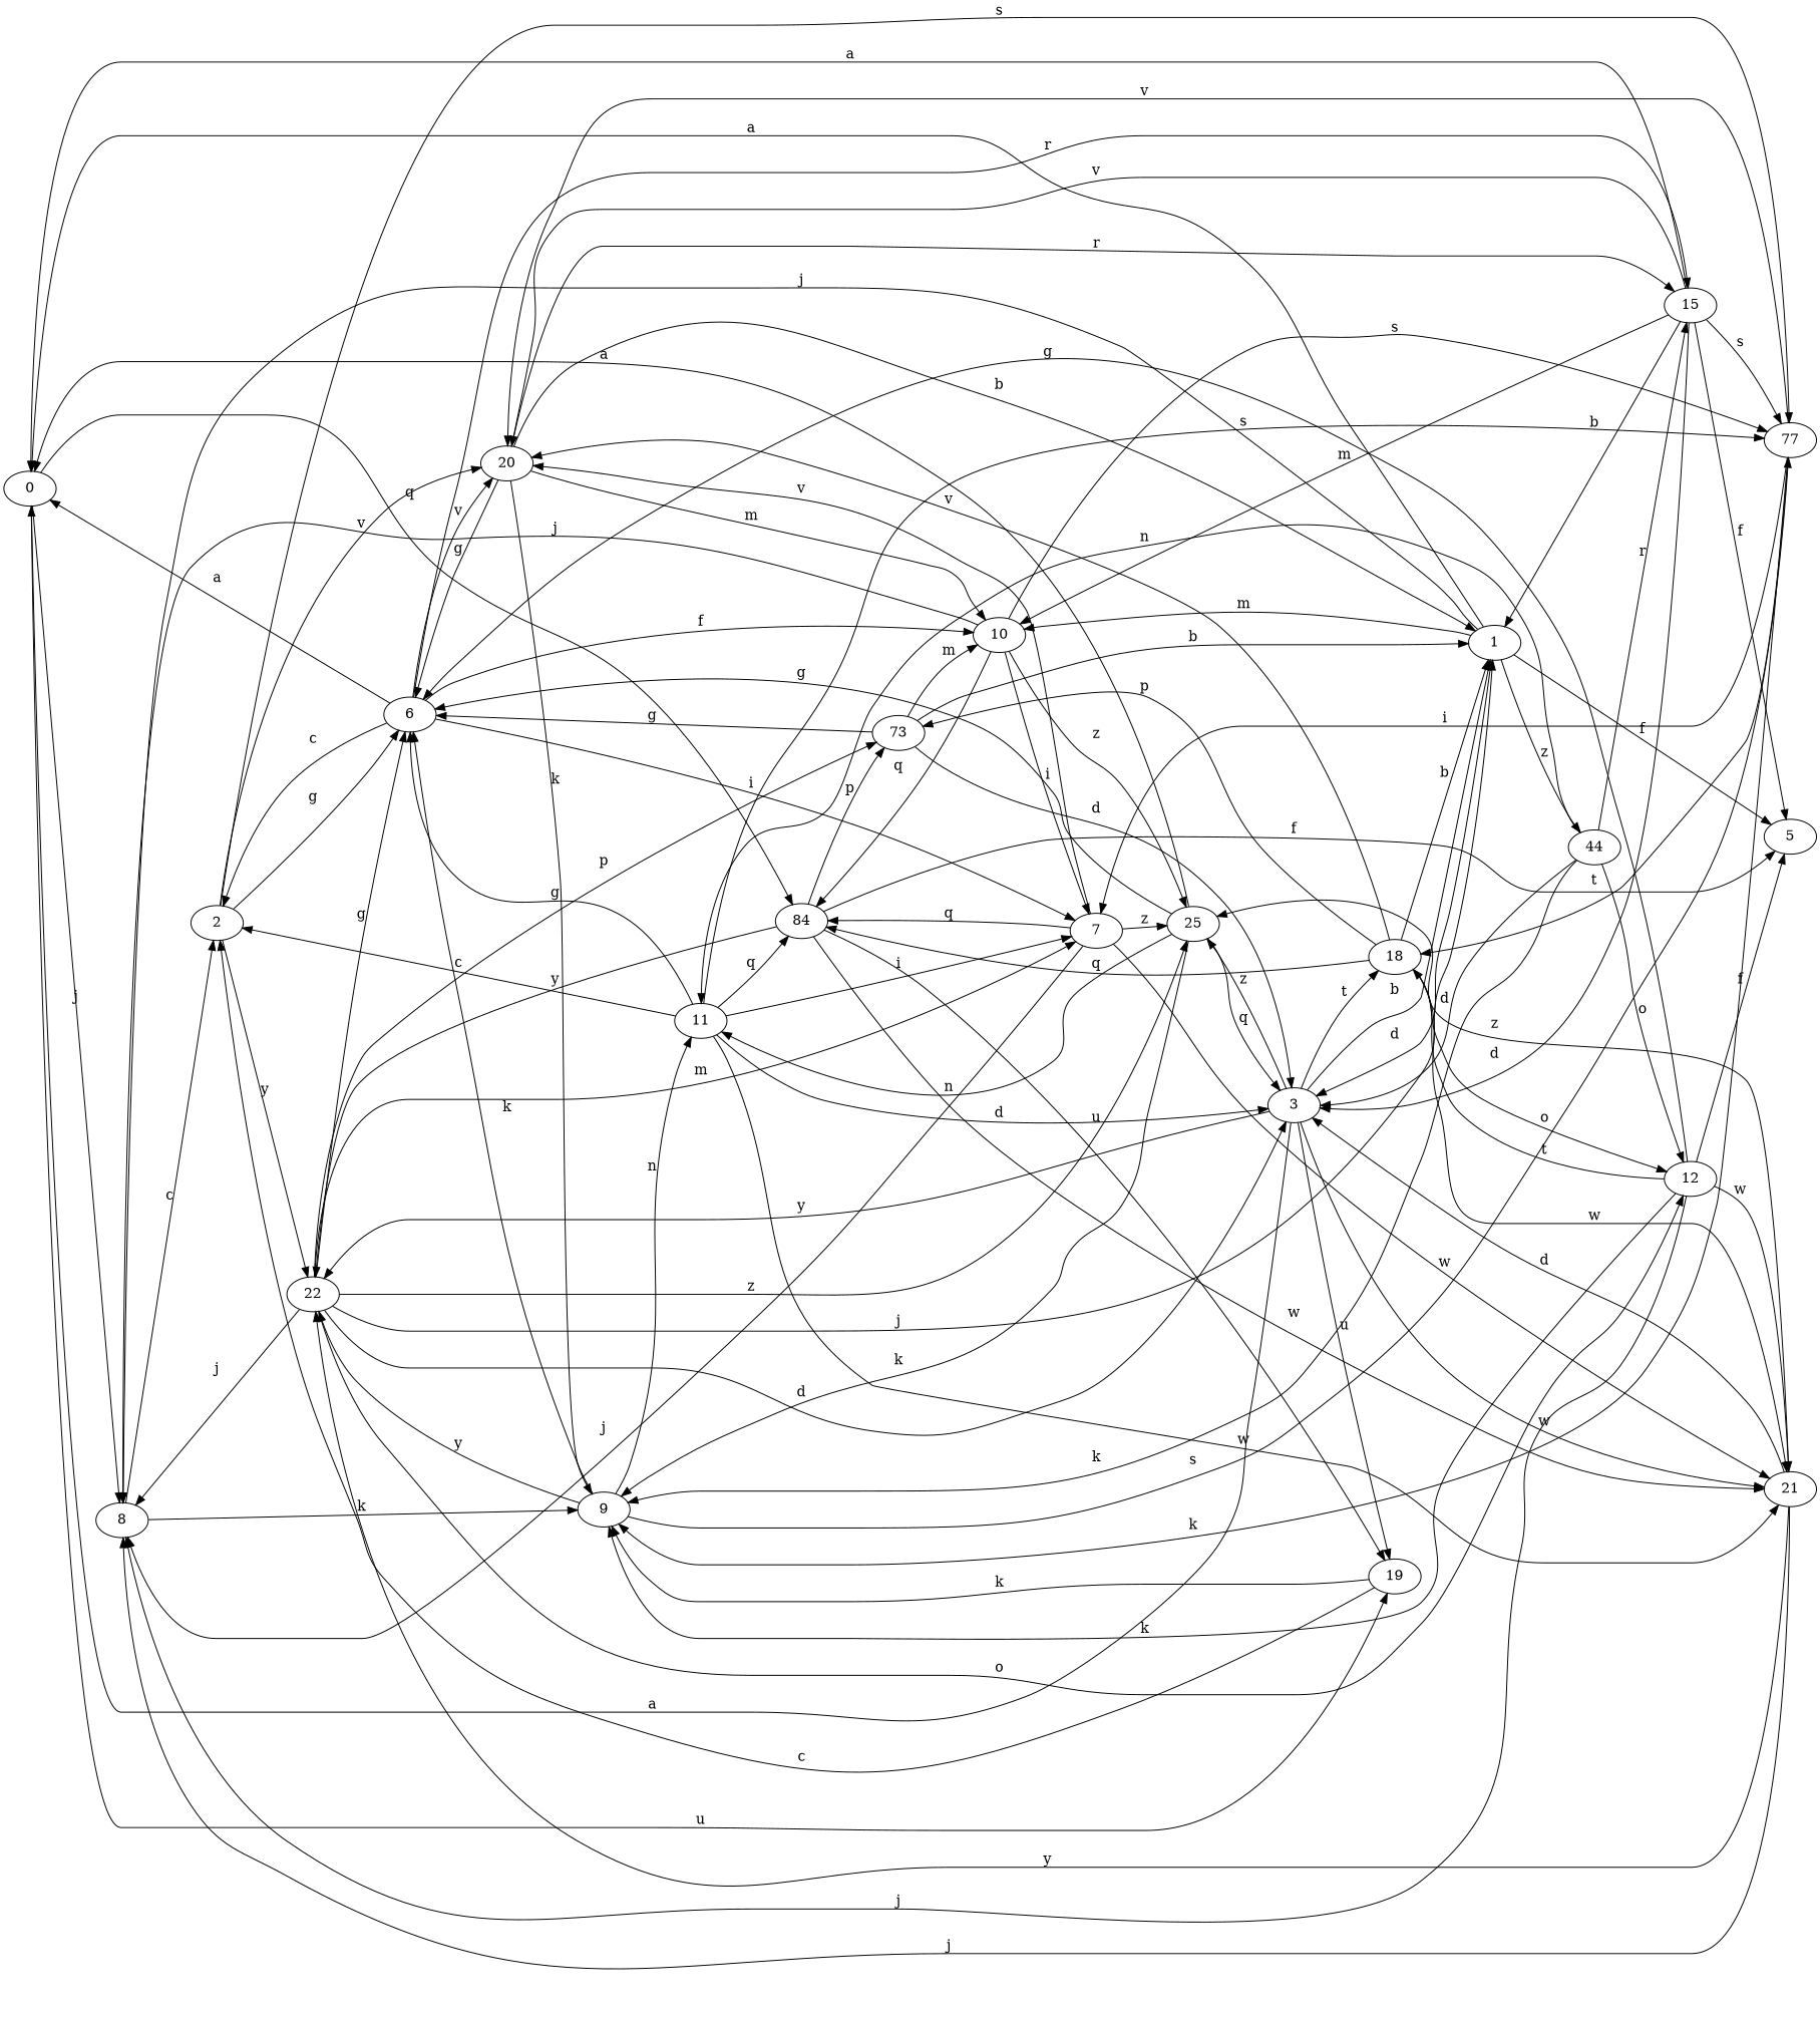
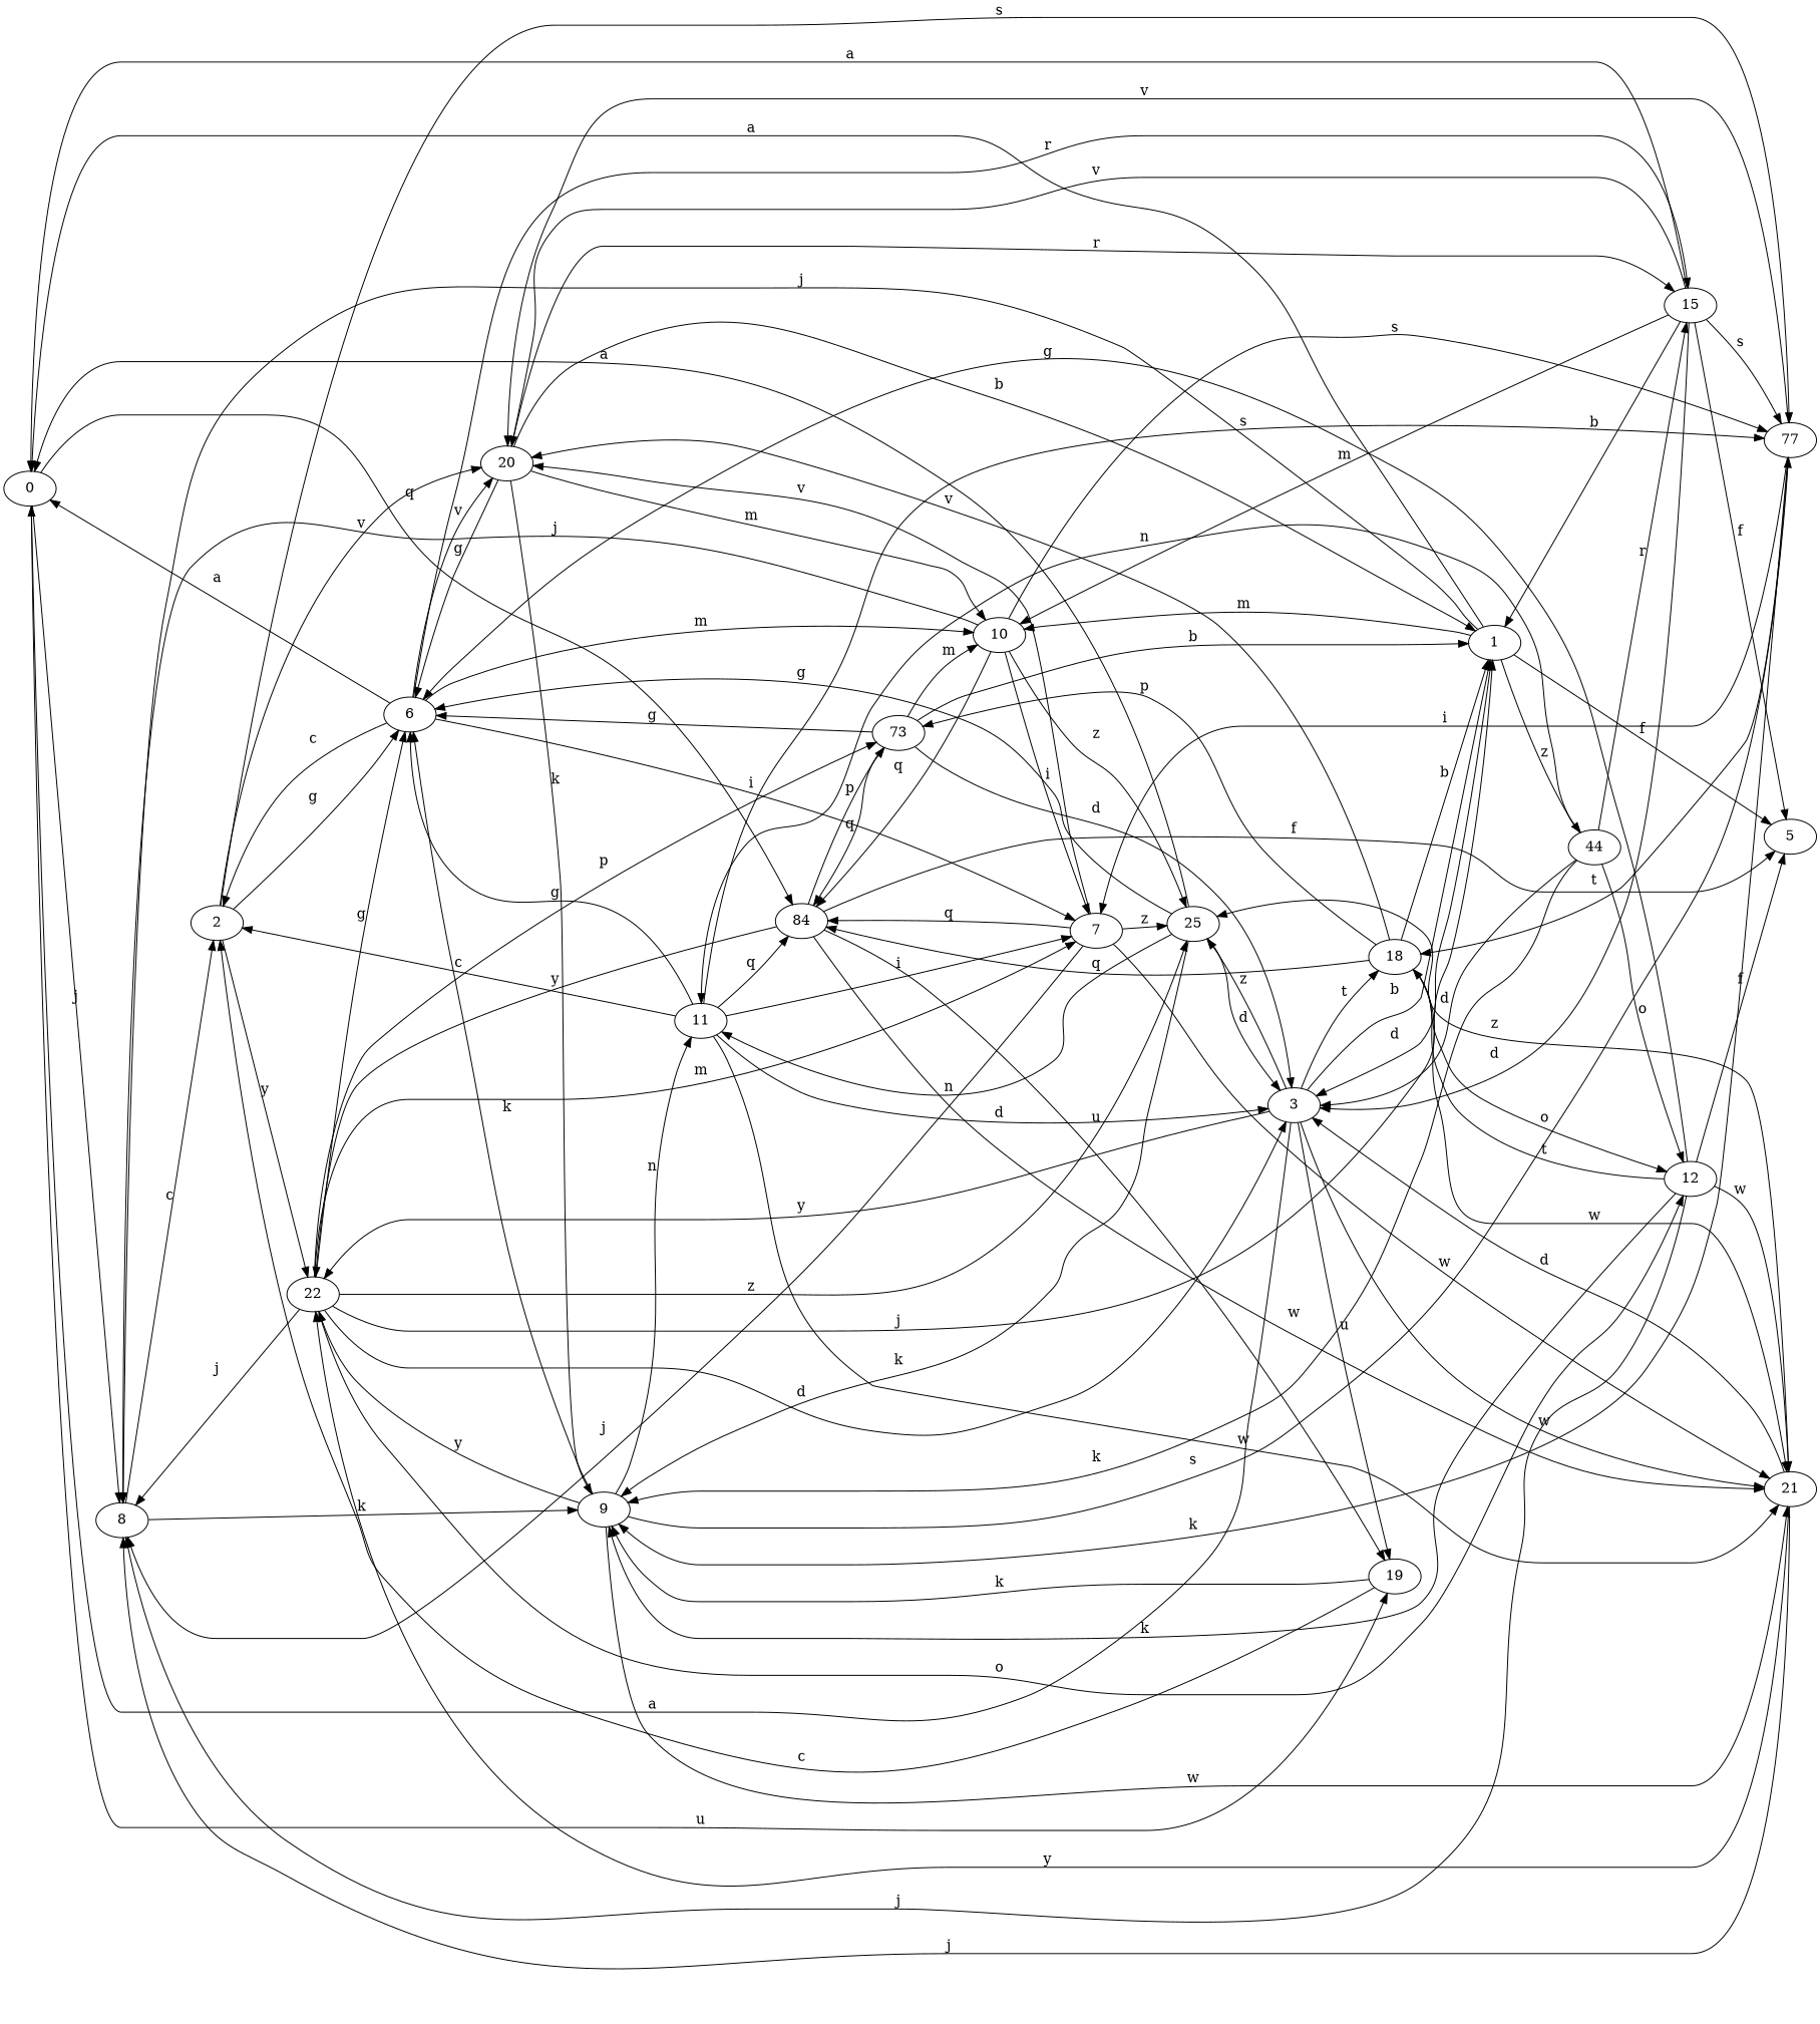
  strict digraph {
    rankdir=LR
    0
    8
    n3 [label=84]
    19
    2
    9
    5
    22
    21
    n10 [label=73]
    1
    3
    10
    n14 [label=44]
    18
    25
    n17 [label=77]
    7
    15
    11
    12
    6
    20
    0 -> 8 [label=j]
    0 -> n3 [label=q]
    0 -> 19 [label=u]
    8 -> 2 [label=c]
    8 -> 9 [label=k]
    n3 -> 19 [label=u]
    n3 -> 5 [label=f]
    n3 -> 22 [label=y]
    n3 -> 21 [label=w]
    n3 -> n10 [label=p]
    19 -> 2 [label=c]
    19 -> 9 [label=k]
    2 -> 22 [label=y]
    2 -> n17 [label=s]
    2 -> 6 [label=g]
    2 -> 20 [label=v]
    9 -> 22 [label=y]
+   9 -> 21 [label=w]
    9 -> n17 [label=s]
    9 -> 11 [label=n]
    9 -> 6 [label=k]
    22 -> 8 [label=j]
    22 -> n10 [label=p]
    22 -> 1 [label=j]
    22 -> 3 [label=d]
    22 -> 25 [label=z]
    22 -> 7 [label=m]
    22 -> 12 [label=o]
    22 -> 6 [label=g]
    21 -> 8 [label=j]
    21 -> 22 [label=y]
    21 -> 3 [label=d]
    21 -> 25 [label=z]
+   n10 -> n3 [label=q]
    n10 -> 1 [label=b]
    n10 -> 3 [label=d]
    n10 -> 10 [label=m]
    n10 -> 6 [label=g]
    1 -> 0 [label=a]
    1 -> 8 [label=j]
    1 -> 5 [label=f]
    1 -> 3 [label=d]
    1 -> 10 [label=m]
    1 -> n14 [label=z]
    3 -> 0 [label=a]
    3 -> 19 [label=u]
    3 -> 22 [label=y]
    3 -> 21 [label=w]
    3 -> 1 [label=b]
    3 -> 18 [label=t]
    3 -> 25 [label=z]
    10 -> 8 [label=j]
    10 -> n3 [label=q]
    10 -> 25 [label=z]
    10 -> n17 [label=s]
    10 -> 7 [label=i]
    n14 -> 9 [label=k]
    n14 -> 3 [label=d]
    n14 -> 15 [label=r]
    n14 -> 11 [label=n]
    n14 -> 12 [label=o]
    18 -> n3 [label=q]
    18 -> 21 [label=w]
    18 -> n10 [label=p]
    18 -> 1 [label=b]
    18 -> 12 [label=o]
    18 -> 20 [label=v]
    25 -> 0 [label=a]
    25 -> 9 [label=k]
-   25 -> 3 [label=q]
+   25 -> 3 [label=d]
    25 -> 11 [label=n]
    25 -> 6 [label=g]
    n17 -> 9 [label=k]
    n17 -> 18 [label=t]
    n17 -> 7 [label=i]
    n17 -> 20 [label=v]
    7 -> 8 [label=j]
    7 -> n3 [label=q]
    7 -> 21 [label=w]
    7 -> 25 [label=z]
    7 -> 20 [label=v]
    15 -> 0 [label=a]
    15 -> 5 [label=f]
    15 -> 1 [label=b]
    15 -> 3 [label=d]
    15 -> 10 [label=m]
    15 -> n17 [label=s]
    15 -> 20 [label=v]
    11 -> n3 [label=q]
    11 -> 2 [label=c]
    11 -> 21 [label=w]
    11 -> 3 [label=d]
    11 -> n17 [label=s]
    11 -> 7 [label=i]
    11 -> 6 [label=g]
    12 -> 8 [label=j]
    12 -> 9 [label=k]
    12 -> 5 [label=f]
    12 -> 21 [label=w]
    12 -> 18 [label=t]
    12 -> 6 [label=g]
    6 -> 0 [label=a]
    6 -> 2 [label=c]
-   6 -> 10 [label=f]
+   6 -> 10 [label=m]
    6 -> 7 [label=i]
    6 -> 15 [label=r]
    6 -> 20 [label=v]
    20 -> 9 [label=k]
    20 -> 1 [label=b]
    20 -> 10 [label=m]
    20 -> 15 [label=r]
    20 -> 6 [label=g]
  }
